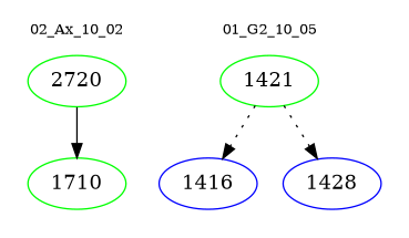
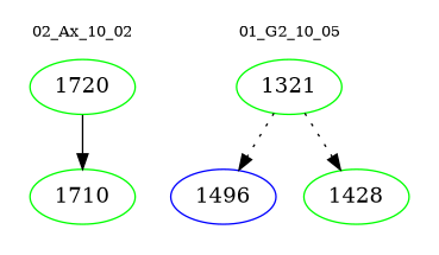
  digraph {
    node [color=green]
    edge [color=black style=dotted]
-   n1 [label=2720]
+   n1 [label=1720]
    n2 [label=1710]
-   n3 [label=1421]
-   n4 [color=blue label=1416]
-   n5 [color=blue label=1428]
+   n3 [label=1321]
+   n4 [color=blue label=1496]
+   n5 [label=1428]
    subgraph cluster_1 {
      color=white
      fontsize=10
      label="02_Ax_10_02"
      n1
      n2
    }
    subgraph cluster_2 {
      color=white
      fontsize=10
      label="01_G2_10_05"
      n3
      n4
      n5
    }
    n1 -> n2 [style=solid]
    n3 -> n4
    n3 -> n5
  }
